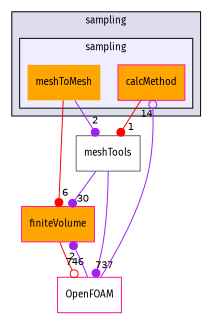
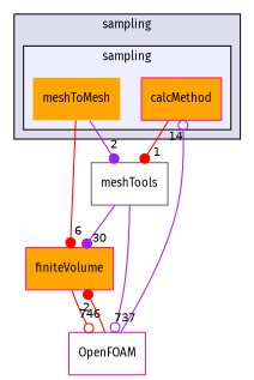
  digraph {
    compound=true
    fontname="Fira Sans"
    node [color=deeppink fillcolor=orange fontname="Fira Sans" fontsize=10 shape=box style=filled]
    edge [arrowhead=dot color=red fontname="Fira Sans" headlabel=2 labeldistance=1.5 labelfontname=Helvetica labelfontsize=10]
    n1 [color=gray40 label=meshToMesh shape=plaintext]
    n2 [label=calcMethod]
    n3 [label=finiteVolume]
    n4 [color=gray40 fillcolor=white label=meshTools]
    n5 [fillcolor=white label=OpenFOAM]
    subgraph cluster_1 {
      bgcolor="#ddddee"
      fontsize=10
      label=sampling
      pencolor=black
      subgraph cluster_2 {
        bgcolor="#eeeeff"
        fontsize=10
        label=sampling
        pencolor=black
        n1
        n2
      }
    }
    n1 -> n3 [headlabel=6]
    n1 -> n4 [color=purple]
    n2 -> n4 [headlabel=1]
    n3 -> n5 [arrowhead=odot headlabel=746]
    n4 -> n3 [color=purple headlabel=30]
-   n4 -> n5 [color=purple headlabel=737]
+   n4 -> n5 [arrowhead=odot color=purple headlabel=737]
    n5 -> n2 [arrowhead=odot color=purple headlabel=14]
-   n5 -> n3 [color=purple]
+   n5 -> n3
  }
